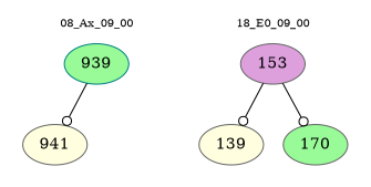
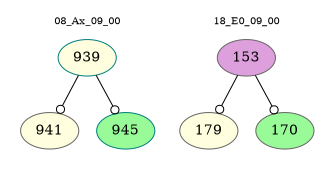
  digraph {
    node [color=gray40 fillcolor=palegreen style=filled]
    edge [arrowhead=odot color=black]
    n1 [fillcolor=lightyellow label=941]
-   n2 [color=teal label=939]
+   n2 [color=teal fillcolor=lightyellow label=939]
+   n3 [color=teal label=945]
    n4 [fillcolor=plum label=153]
-   n5 [fillcolor=lightyellow label=139]
+   n5 [fillcolor=lightyellow label=179]
    n6 [label=170]
    subgraph cluster_1 {
      color=white
      fontsize=10
      label="08_Ax_09_00"
      n1
      n2
+     n3
    }
    subgraph cluster_2 {
      color=white
      fontsize=10
      label="18_E0_09_00"
      n4
      n5
      n6
    }
    n2 -> n1
+   n2 -> n3
    n4 -> n5
    n4 -> n6
  }
